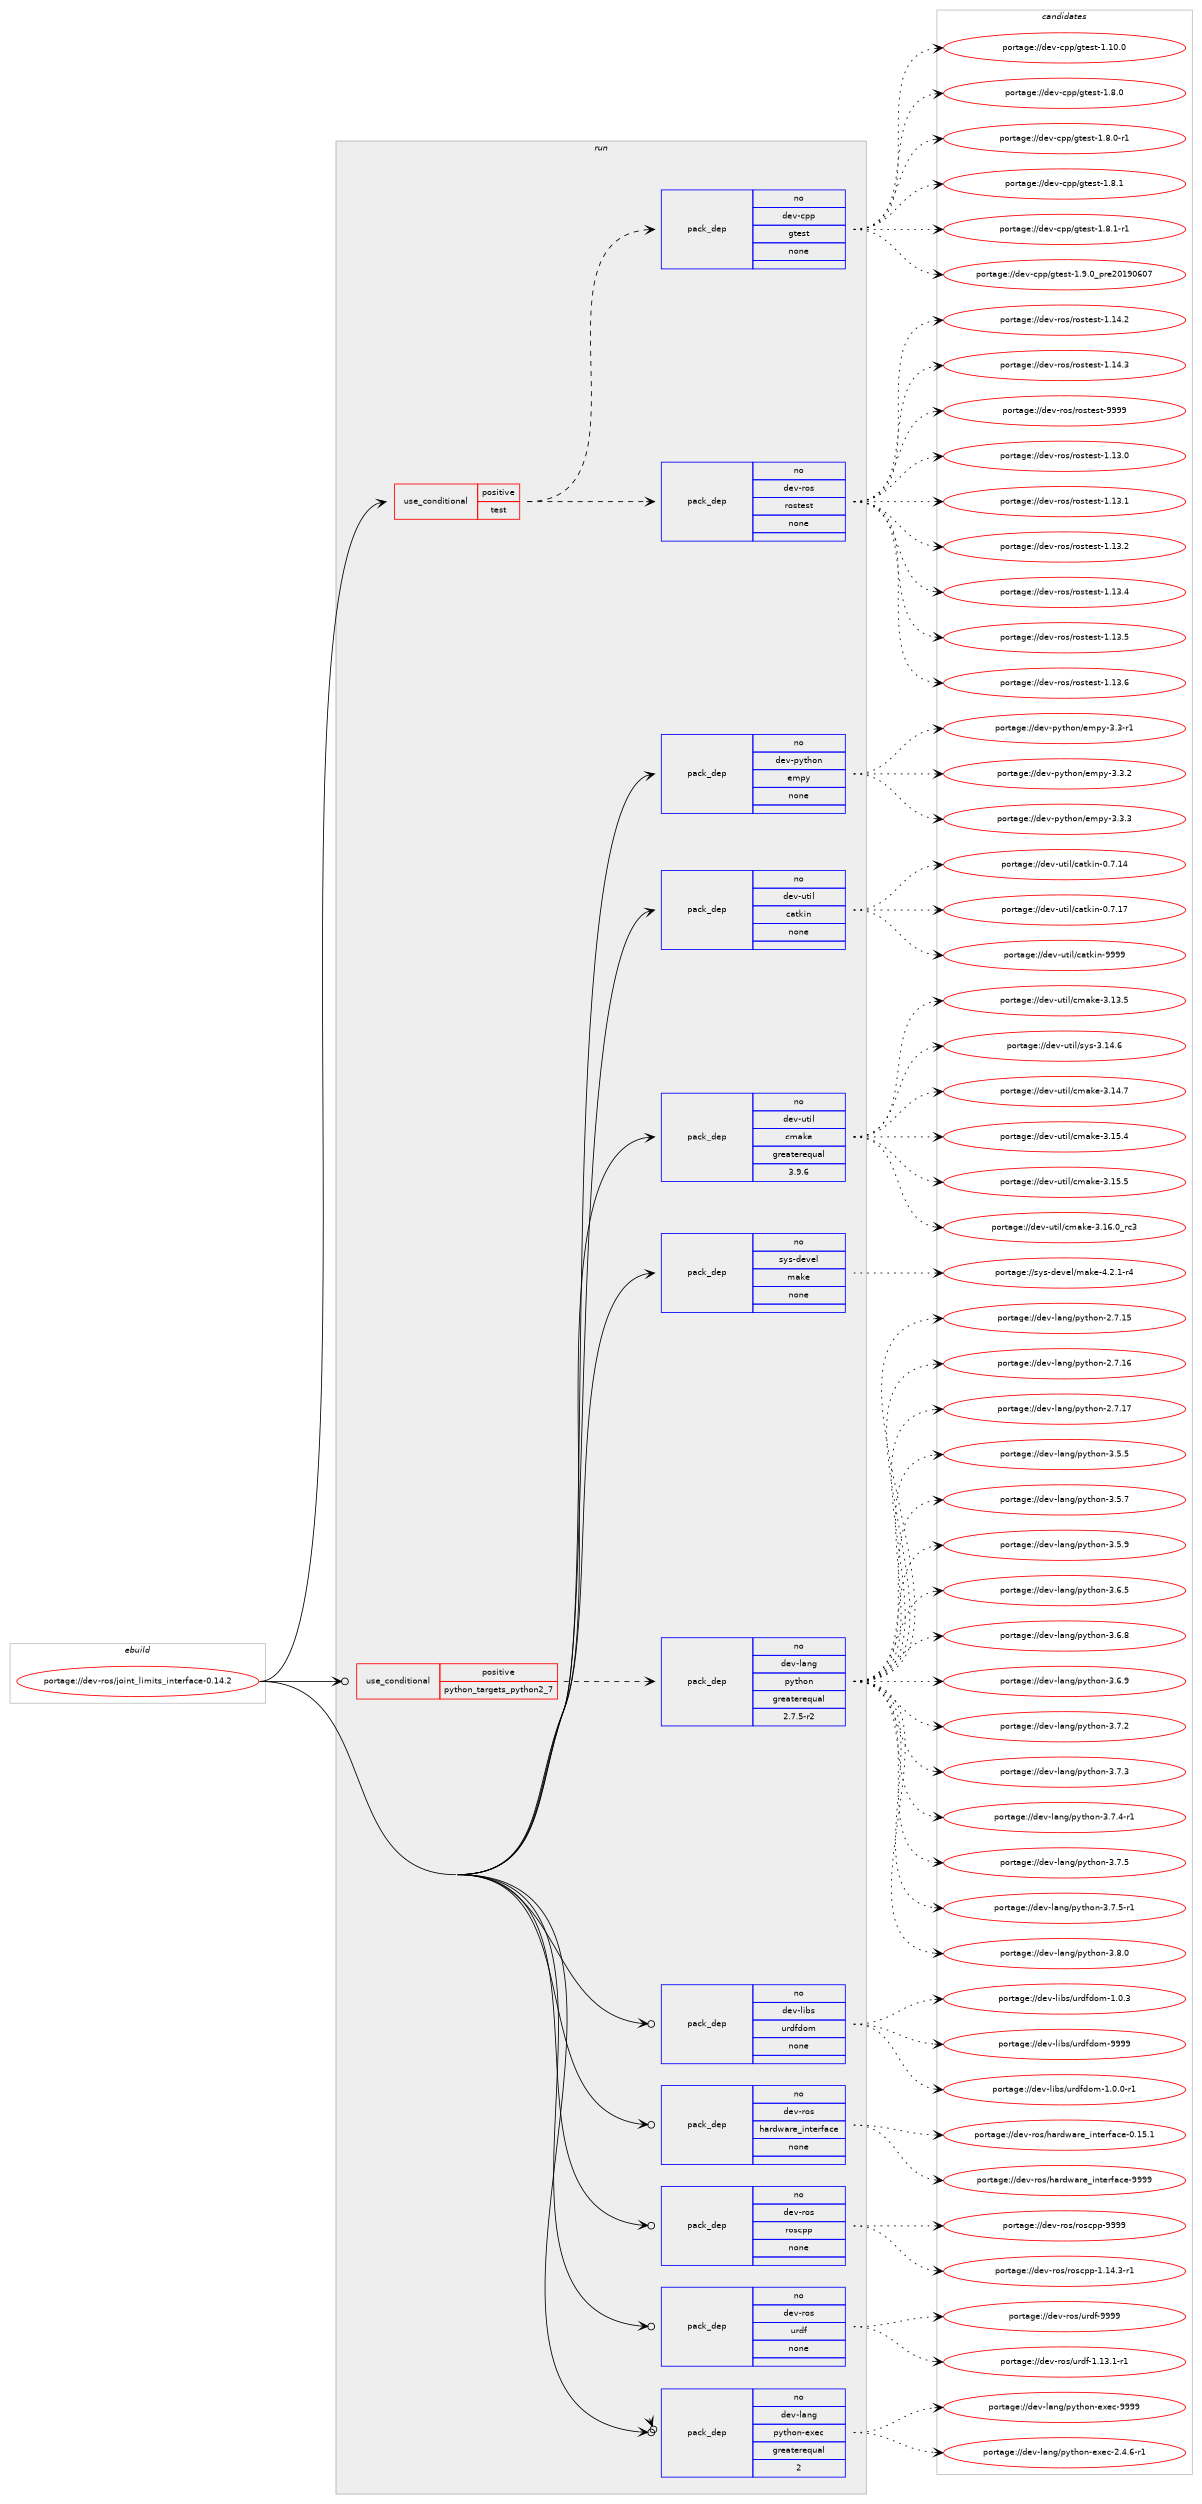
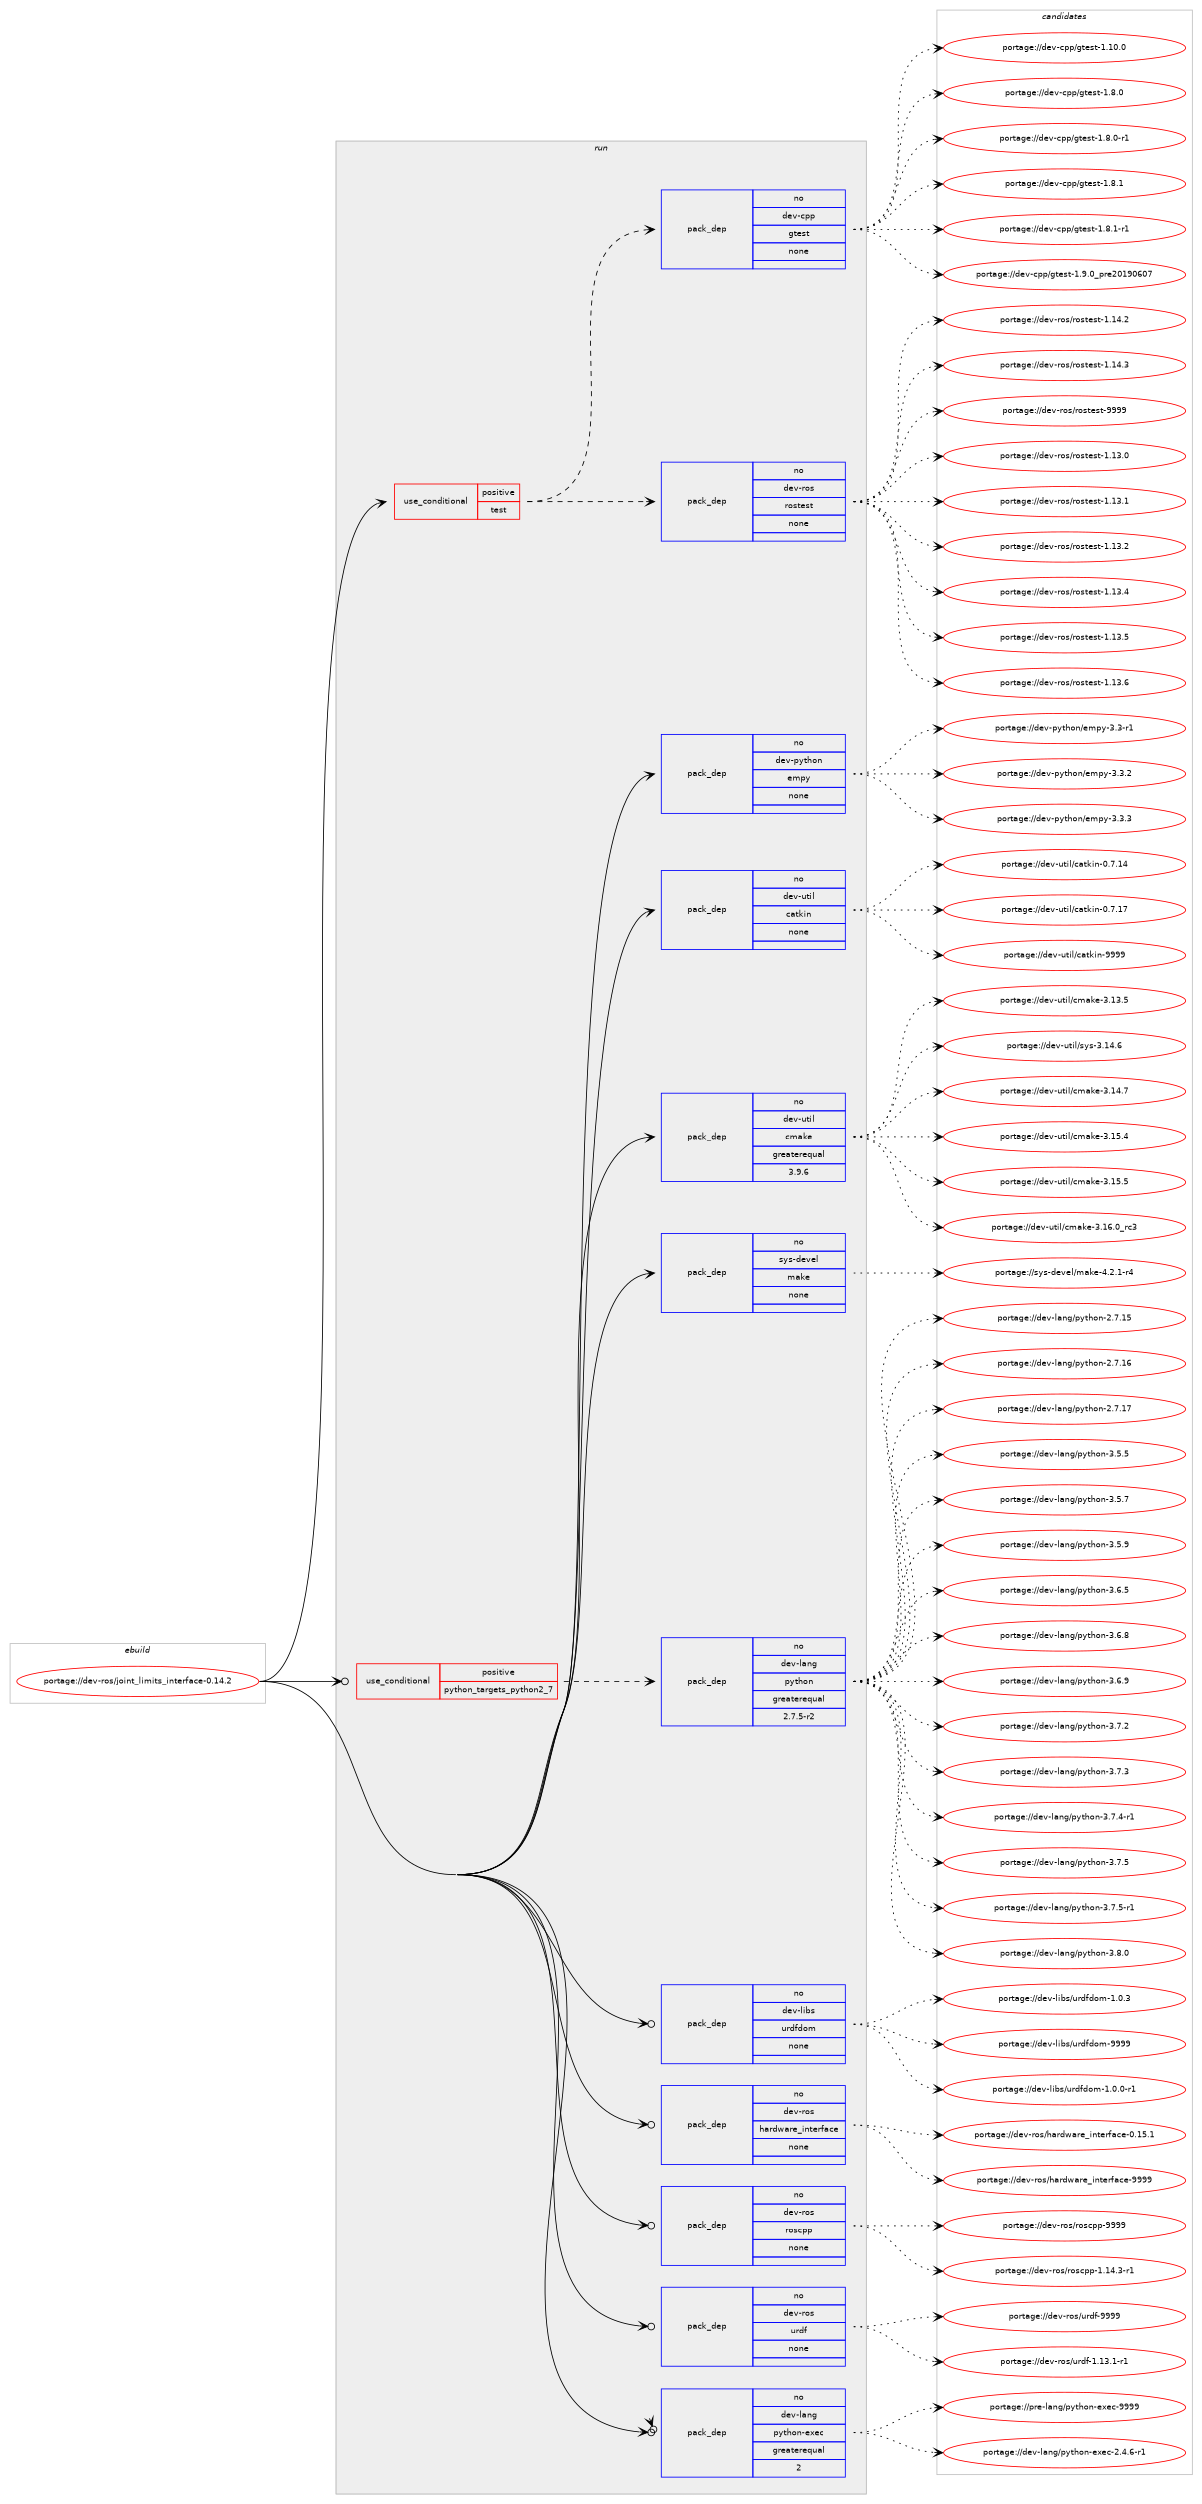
  digraph {
    compound=true
    concentrate=true
    fontname=Helvetica
    fontsize=10
    newrank=true
    rankdir=LR
    ranksep=1.5
    node [color=red fontname=Helvetica fontsize=10]
    edge [arrowhead=vee headport=w style=dotted tailport=e weight=100]
    n1 [label="portage://dev-ros/joint_limits_interface-0.14.2" width=4]
    n2 [color=blue label=<<TABLE BORDER="0" CELLBORDER="1" CELLSPACING="0" CELLPADDING="4" WIDTH="220"><TR><TD ROWSPAN="6" CELLPADDING="30">pack_dep</TD></TR><TR><TD WIDTH="110">no</TD></TR><TR><TD>dev-ros</TD></TR><TR><TD>rostest</TD></TR><TR><TD>none</TD></TR><TR><TD></TD></TR></TABLE>> shape=none]
    n3 [color=blue label=<<TABLE BORDER="0" CELLBORDER="1" CELLSPACING="0" CELLPADDING="4" WIDTH="220"><TR><TD ROWSPAN="6" CELLPADDING="30">pack_dep</TD></TR><TR><TD WIDTH="110">no</TD></TR><TR><TD>dev-cpp</TD></TR><TR><TD>gtest</TD></TR><TR><TD>none</TD></TR><TR><TD></TD></TR></TABLE>> shape=none]
    n4 [label=<<TABLE BORDER="0" CELLBORDER="1" CELLSPACING="0" CELLPADDING="4"><TR><TD ROWSPAN="3" CELLPADDING="10">use_conditional</TD></TR><TR><TD>positive</TD></TR><TR><TD>test</TD></TR></TABLE>> shape=none]
    n5 [color=blue label=<<TABLE BORDER="0" CELLBORDER="1" CELLSPACING="0" CELLPADDING="4" WIDTH="220"><TR><TD ROWSPAN="6" CELLPADDING="30">pack_dep</TD></TR><TR><TD WIDTH="110">no</TD></TR><TR><TD>dev-python</TD></TR><TR><TD>empy</TD></TR><TR><TD>none</TD></TR><TR><TD></TD></TR></TABLE>> shape=none]
    n6 [color=blue label=<<TABLE BORDER="0" CELLBORDER="1" CELLSPACING="0" CELLPADDING="4" WIDTH="220"><TR><TD ROWSPAN="6" CELLPADDING="30">pack_dep</TD></TR><TR><TD WIDTH="110">no</TD></TR><TR><TD>dev-util</TD></TR><TR><TD>catkin</TD></TR><TR><TD>none</TD></TR><TR><TD></TD></TR></TABLE>> shape=none]
    n7 [color=blue label=<<TABLE BORDER="0" CELLBORDER="1" CELLSPACING="0" CELLPADDING="4" WIDTH="220"><TR><TD ROWSPAN="6" CELLPADDING="30">pack_dep</TD></TR><TR><TD WIDTH="110">no</TD></TR><TR><TD>dev-util</TD></TR><TR><TD>cmake</TD></TR><TR><TD>greaterequal</TD></TR><TR><TD>3.9.6</TD></TR></TABLE>> shape=none]
    n8 [color=blue label=<<TABLE BORDER="0" CELLBORDER="1" CELLSPACING="0" CELLPADDING="4" WIDTH="220"><TR><TD ROWSPAN="6" CELLPADDING="30">pack_dep</TD></TR><TR><TD WIDTH="110">no</TD></TR><TR><TD>sys-devel</TD></TR><TR><TD>make</TD></TR><TR><TD>none</TD></TR><TR><TD></TD></TR></TABLE>> shape=none]
    n9 [color=blue label=<<TABLE BORDER="0" CELLBORDER="1" CELLSPACING="0" CELLPADDING="4" WIDTH="220"><TR><TD ROWSPAN="6" CELLPADDING="30">pack_dep</TD></TR><TR><TD WIDTH="110">no</TD></TR><TR><TD>dev-lang</TD></TR><TR><TD>python</TD></TR><TR><TD>greaterequal</TD></TR><TR><TD>2.7.5-r2</TD></TR></TABLE>> shape=none]
    n10 [label=<<TABLE BORDER="0" CELLBORDER="1" CELLSPACING="0" CELLPADDING="4"><TR><TD ROWSPAN="3" CELLPADDING="10">use_conditional</TD></TR><TR><TD>positive</TD></TR><TR><TD>python_targets_python2_7</TD></TR></TABLE>> shape=none]
    n11 [color=blue label=<<TABLE BORDER="0" CELLBORDER="1" CELLSPACING="0" CELLPADDING="4" WIDTH="220"><TR><TD ROWSPAN="6" CELLPADDING="30">pack_dep</TD></TR><TR><TD WIDTH="110">no</TD></TR><TR><TD>dev-lang</TD></TR><TR><TD>python-exec</TD></TR><TR><TD>greaterequal</TD></TR><TR><TD>2</TD></TR></TABLE>> shape=none]
    n12 [color=blue label=<<TABLE BORDER="0" CELLBORDER="1" CELLSPACING="0" CELLPADDING="4" WIDTH="220"><TR><TD ROWSPAN="6" CELLPADDING="30">pack_dep</TD></TR><TR><TD WIDTH="110">no</TD></TR><TR><TD>dev-libs</TD></TR><TR><TD>urdfdom</TD></TR><TR><TD>none</TD></TR><TR><TD></TD></TR></TABLE>> shape=none]
    n13 [color=blue label=<<TABLE BORDER="0" CELLBORDER="1" CELLSPACING="0" CELLPADDING="4" WIDTH="220"><TR><TD ROWSPAN="6" CELLPADDING="30">pack_dep</TD></TR><TR><TD WIDTH="110">no</TD></TR><TR><TD>dev-ros</TD></TR><TR><TD>hardware_interface</TD></TR><TR><TD>none</TD></TR><TR><TD></TD></TR></TABLE>> shape=none]
    n14 [color=blue label=<<TABLE BORDER="0" CELLBORDER="1" CELLSPACING="0" CELLPADDING="4" WIDTH="220"><TR><TD ROWSPAN="6" CELLPADDING="30">pack_dep</TD></TR><TR><TD WIDTH="110">no</TD></TR><TR><TD>dev-ros</TD></TR><TR><TD>roscpp</TD></TR><TR><TD>none</TD></TR><TR><TD></TD></TR></TABLE>> shape=none]
    n15 [color=blue label=<<TABLE BORDER="0" CELLBORDER="1" CELLSPACING="0" CELLPADDING="4" WIDTH="220"><TR><TD ROWSPAN="6" CELLPADDING="30">pack_dep</TD></TR><TR><TD WIDTH="110">no</TD></TR><TR><TD>dev-ros</TD></TR><TR><TD>urdf</TD></TR><TR><TD>none</TD></TR><TR><TD></TD></TR></TABLE>> shape=none]
    n16 [label="portage://dev-ros/rostest-1.13.0" width=4]
    n17 [label="portage://dev-ros/rostest-1.13.1" width=4]
    n18 [label="portage://dev-ros/rostest-1.13.2" width=4]
    n19 [label="portage://dev-ros/rostest-1.13.4" width=4]
    n20 [label="portage://dev-ros/rostest-1.13.5" width=4]
    n21 [label="portage://dev-ros/rostest-1.13.6" width=4]
    n22 [label="portage://dev-ros/rostest-1.14.2" width=4]
    n23 [label="portage://dev-ros/rostest-1.14.3" width=4]
    n24 [label="portage://dev-ros/rostest-9999" width=4]
    n25 [label="portage://dev-cpp/gtest-1.10.0" width=4]
    n26 [label="portage://dev-cpp/gtest-1.8.0" width=4]
    n27 [label="portage://dev-cpp/gtest-1.8.0-r1" width=4]
    n28 [label="portage://dev-cpp/gtest-1.8.1" width=4]
    n29 [label="portage://dev-cpp/gtest-1.8.1-r1" width=4]
    n30 [label="portage://dev-cpp/gtest-1.9.0_pre20190607" width=4]
    n31 [label="portage://dev-python/empy-3.3-r1" width=4]
    n32 [label="portage://dev-python/empy-3.3.2" width=4]
    n33 [label="portage://dev-python/empy-3.3.3" width=4]
    n34 [label="portage://dev-util/catkin-0.7.14" width=4]
    n35 [label="portage://dev-util/catkin-0.7.17" width=4]
    n36 [label="portage://dev-util/catkin-9999" width=4]
    n37 [label="portage://dev-util/cmake-3.13.5" width=4]
    n38 [label="portage://dev-util/sys-3.14.6" width=4]
    n39 [label="portage://dev-util/cmake-3.14.7" width=4]
    n40 [label="portage://dev-util/cmake-3.15.4" width=4]
    n41 [label="portage://dev-util/cmake-3.15.5" width=4]
    n42 [label="portage://dev-util/cmake-3.16.0_rc3" width=4]
    n43 [label="portage://sys-devel/make-4.2.1-r4" width=4]
    n44 [label="portage://dev-lang/python-2.7.15" width=4]
    n45 [label="portage://dev-lang/python-2.7.16" width=4]
    n46 [label="portage://dev-lang/python-2.7.17" width=4]
    n47 [label="portage://dev-lang/python-3.5.5" width=4]
    n48 [label="portage://dev-lang/python-3.5.7" width=4]
    n49 [label="portage://dev-lang/python-3.5.9" width=4]
    n50 [label="portage://dev-lang/python-3.6.5" width=4]
    n51 [label="portage://dev-lang/python-3.6.8" width=4]
    n52 [label="portage://dev-lang/python-3.6.9" width=4]
    n53 [label="portage://dev-lang/python-3.7.2" width=4]
    n54 [label="portage://dev-lang/python-3.7.3" width=4]
    n55 [label="portage://dev-lang/python-3.7.4-r1" width=4]
    n56 [label="portage://dev-lang/python-3.7.5" width=4]
    n57 [label="portage://dev-lang/python-3.7.5-r1" width=4]
    n58 [label="portage://dev-lang/python-3.8.0" width=4]
    n59 [label="portage://dev-lang/python-exec-2.4.6-r1" width=4]
-   n60 [label="portage://dev-lang/python-exec-9999" width=4]
+   n60 [label="portage://pre-lang/python-exec-9999" width=4]
    n61 [label="portage://dev-libs/urdfdom-1.0.0-r1" width=4]
    n62 [label="portage://dev-libs/urdfdom-1.0.3" width=4]
    n63 [label="portage://dev-libs/urdfdom-9999" width=4]
    n64 [label="portage://dev-ros/hardware_interface-0.15.1" width=4]
    n65 [label="portage://dev-ros/hardware_interface-9999" width=4]
    n66 [label="portage://dev-ros/roscpp-1.14.3-r1" width=4]
    n67 [label="portage://dev-ros/roscpp-9999" width=4]
    n68 [label="portage://dev-ros/urdf-1.13.1-r1" width=4]
    n69 [label="portage://dev-ros/urdf-9999" width=4]
    subgraph cluster_1 {
      color=gray
      label=<<i>ebuild</i>>
      rank=same
      n1
    }
    subgraph cluster_2 {
      color=gray
      label=<<i>dependencies</i>>
      subgraph cluster_3 {
        color=gray
        fillcolor="#eeeeee"
        label=<<i>compile</i>>
        style=filled
        subgraph sub_4 {
          color=gray
          fillcolor="#eeeeee"
          label=<<i>compile</i>>
          style=filled
          n4
          subgraph sub_5 {
            color=gray
            fillcolor="#eeeeee"
            label=<<i>compile</i>>
            style=filled
            n2
          }
          subgraph sub_6 {
            color=gray
            fillcolor="#eeeeee"
            label=<<i>compile</i>>
            style=filled
            n3
          }
        }
        subgraph sub_7 {
          color=gray
          fillcolor="#eeeeee"
          label=<<i>compile</i>>
          style=filled
          n5
        }
        subgraph sub_8 {
          color=gray
          fillcolor="#eeeeee"
          label=<<i>compile</i>>
          style=filled
          n6
        }
        subgraph sub_9 {
          color=gray
          fillcolor="#eeeeee"
          label=<<i>compile</i>>
          style=filled
          n7
        }
        subgraph sub_10 {
          color=gray
          fillcolor="#eeeeee"
          label=<<i>compile</i>>
          style=filled
          n8
        }
      }
      subgraph cluster_11 {
        color=gray
        fillcolor="#eeeeee"
        label=<<i>compile and run</i>>
        style=filled
        subgraph sub_12 {
          color=gray
          fillcolor="#eeeeee"
          label=<<i>compile and run</i>>
          style=filled
          n10
          subgraph sub_13 {
            color=gray
            fillcolor="#eeeeee"
            label=<<i>compile and run</i>>
            style=filled
            n9
          }
        }
        subgraph sub_14 {
          color=gray
          fillcolor="#eeeeee"
          label=<<i>compile and run</i>>
          style=filled
          n11
        }
        subgraph sub_15 {
          color=gray
          fillcolor="#eeeeee"
          label=<<i>compile and run</i>>
          style=filled
          n12
        }
        subgraph sub_16 {
          color=gray
          fillcolor="#eeeeee"
          label=<<i>compile and run</i>>
          style=filled
          n13
        }
        subgraph sub_17 {
          color=gray
          fillcolor="#eeeeee"
          label=<<i>compile and run</i>>
          style=filled
          n14
        }
        subgraph sub_18 {
          color=gray
          fillcolor="#eeeeee"
          label=<<i>compile and run</i>>
          style=filled
          n15
        }
      }
      subgraph cluster_19 {
        color=gray
        fillcolor="#eeeeee"
        label=<<i>run</i>>
        style=filled
      }
    }
    subgraph cluster_20 {
      color=gray
      label=<<i>candidates</i>>
      rank=same
      subgraph sub_21 {
        color=black
        label=<<i>candidates</i>>
        nodesep=1
        rank=same
        n16
        n17
        n18
        n19
        n20
        n21
        n22
        n23
        n24
      }
      subgraph sub_22 {
        color=black
        label=<<i>candidates</i>>
        nodesep=1
        rank=same
        n25
        n26
        n27
        n28
        n29
        n30
      }
      subgraph sub_23 {
        color=black
        label=<<i>candidates</i>>
        nodesep=1
        rank=same
        n31
        n32
        n33
      }
      subgraph sub_24 {
        color=black
        label=<<i>candidates</i>>
        nodesep=1
        rank=same
        n34
        n35
        n36
      }
      subgraph sub_25 {
        color=black
        label=<<i>candidates</i>>
        nodesep=1
        rank=same
        n37
        n38
        n39
        n40
        n41
        n42
      }
      subgraph sub_26 {
        color=black
        label=<<i>candidates</i>>
        nodesep=1
        rank=same
        n43
      }
      subgraph sub_27 {
        color=black
        label=<<i>candidates</i>>
        nodesep=1
        rank=same
        n44
        n45
        n46
        n47
        n48
        n49
        n50
        n51
        n52
        n53
        n54
        n55
        n56
        n57
        n58
      }
      subgraph sub_28 {
        color=black
        label=<<i>candidates</i>>
        nodesep=1
        rank=same
        n59
        n60
      }
      subgraph sub_29 {
        color=black
        label=<<i>candidates</i>>
        nodesep=1
        rank=same
        n61
        n62
        n63
      }
      subgraph sub_30 {
        color=black
        label=<<i>candidates</i>>
        nodesep=1
        rank=same
        n64
        n65
      }
      subgraph sub_31 {
        color=black
        label=<<i>candidates</i>>
        nodesep=1
        rank=same
        n66
        n67
      }
      subgraph sub_32 {
        color=black
        label=<<i>candidates</i>>
        nodesep=1
        rank=same
        n68
        n69
      }
    }
    n1 -> n4 [style=solid weight=20]
    n1 -> n5 [style=solid weight=20]
    n1 -> n6 [style=solid weight=20]
    n1 -> n7 [style=solid weight=20]
    n1 -> n8 [style=solid weight=20]
    n1 -> n10 [arrowhead=odotvee style=solid weight=20]
    n1 -> n11 [arrowhead=odotvee style=solid weight=20]
    n1 -> n12 [arrowhead=odotvee style=solid weight=20]
    n1 -> n13 [arrowhead=odotvee style=solid weight=20]
    n1 -> n14 [arrowhead=odotvee style=solid weight=20]
    n1 -> n15 [arrowhead=odotvee style=solid weight=20]
    n2 -> n16
    n2 -> n17
    n2 -> n18
    n2 -> n19
    n2 -> n20
    n2 -> n21
    n2 -> n22
    n2 -> n23
    n2 -> n24
    n3 -> n25
    n3 -> n26
    n3 -> n27
    n3 -> n28
    n3 -> n29
    n3 -> n30
    n4 -> n2 [style=dashed weight=20]
    n4 -> n3 [style=dashed weight=20]
    n5 -> n31
    n5 -> n32
    n5 -> n33
    n6 -> n34
    n6 -> n35
    n6 -> n36
    n7 -> n37
    n7 -> n38
    n7 -> n39
    n7 -> n40
    n7 -> n41
    n7 -> n42
    n8 -> n43
    n9 -> n44
    n9 -> n45
    n9 -> n46
    n9 -> n47
    n9 -> n48
    n9 -> n49
    n9 -> n50
    n9 -> n51
    n9 -> n52
    n9 -> n53
    n9 -> n54
    n9 -> n55
    n9 -> n56
    n9 -> n57
    n9 -> n58
    n10 -> n9 [style=dashed weight=20]
    n11 -> n59
    n11 -> n60
    n12 -> n61
    n12 -> n62
    n12 -> n63
    n13 -> n64
    n13 -> n65
    n14 -> n66
    n14 -> n67
    n15 -> n68
    n15 -> n69
  }
